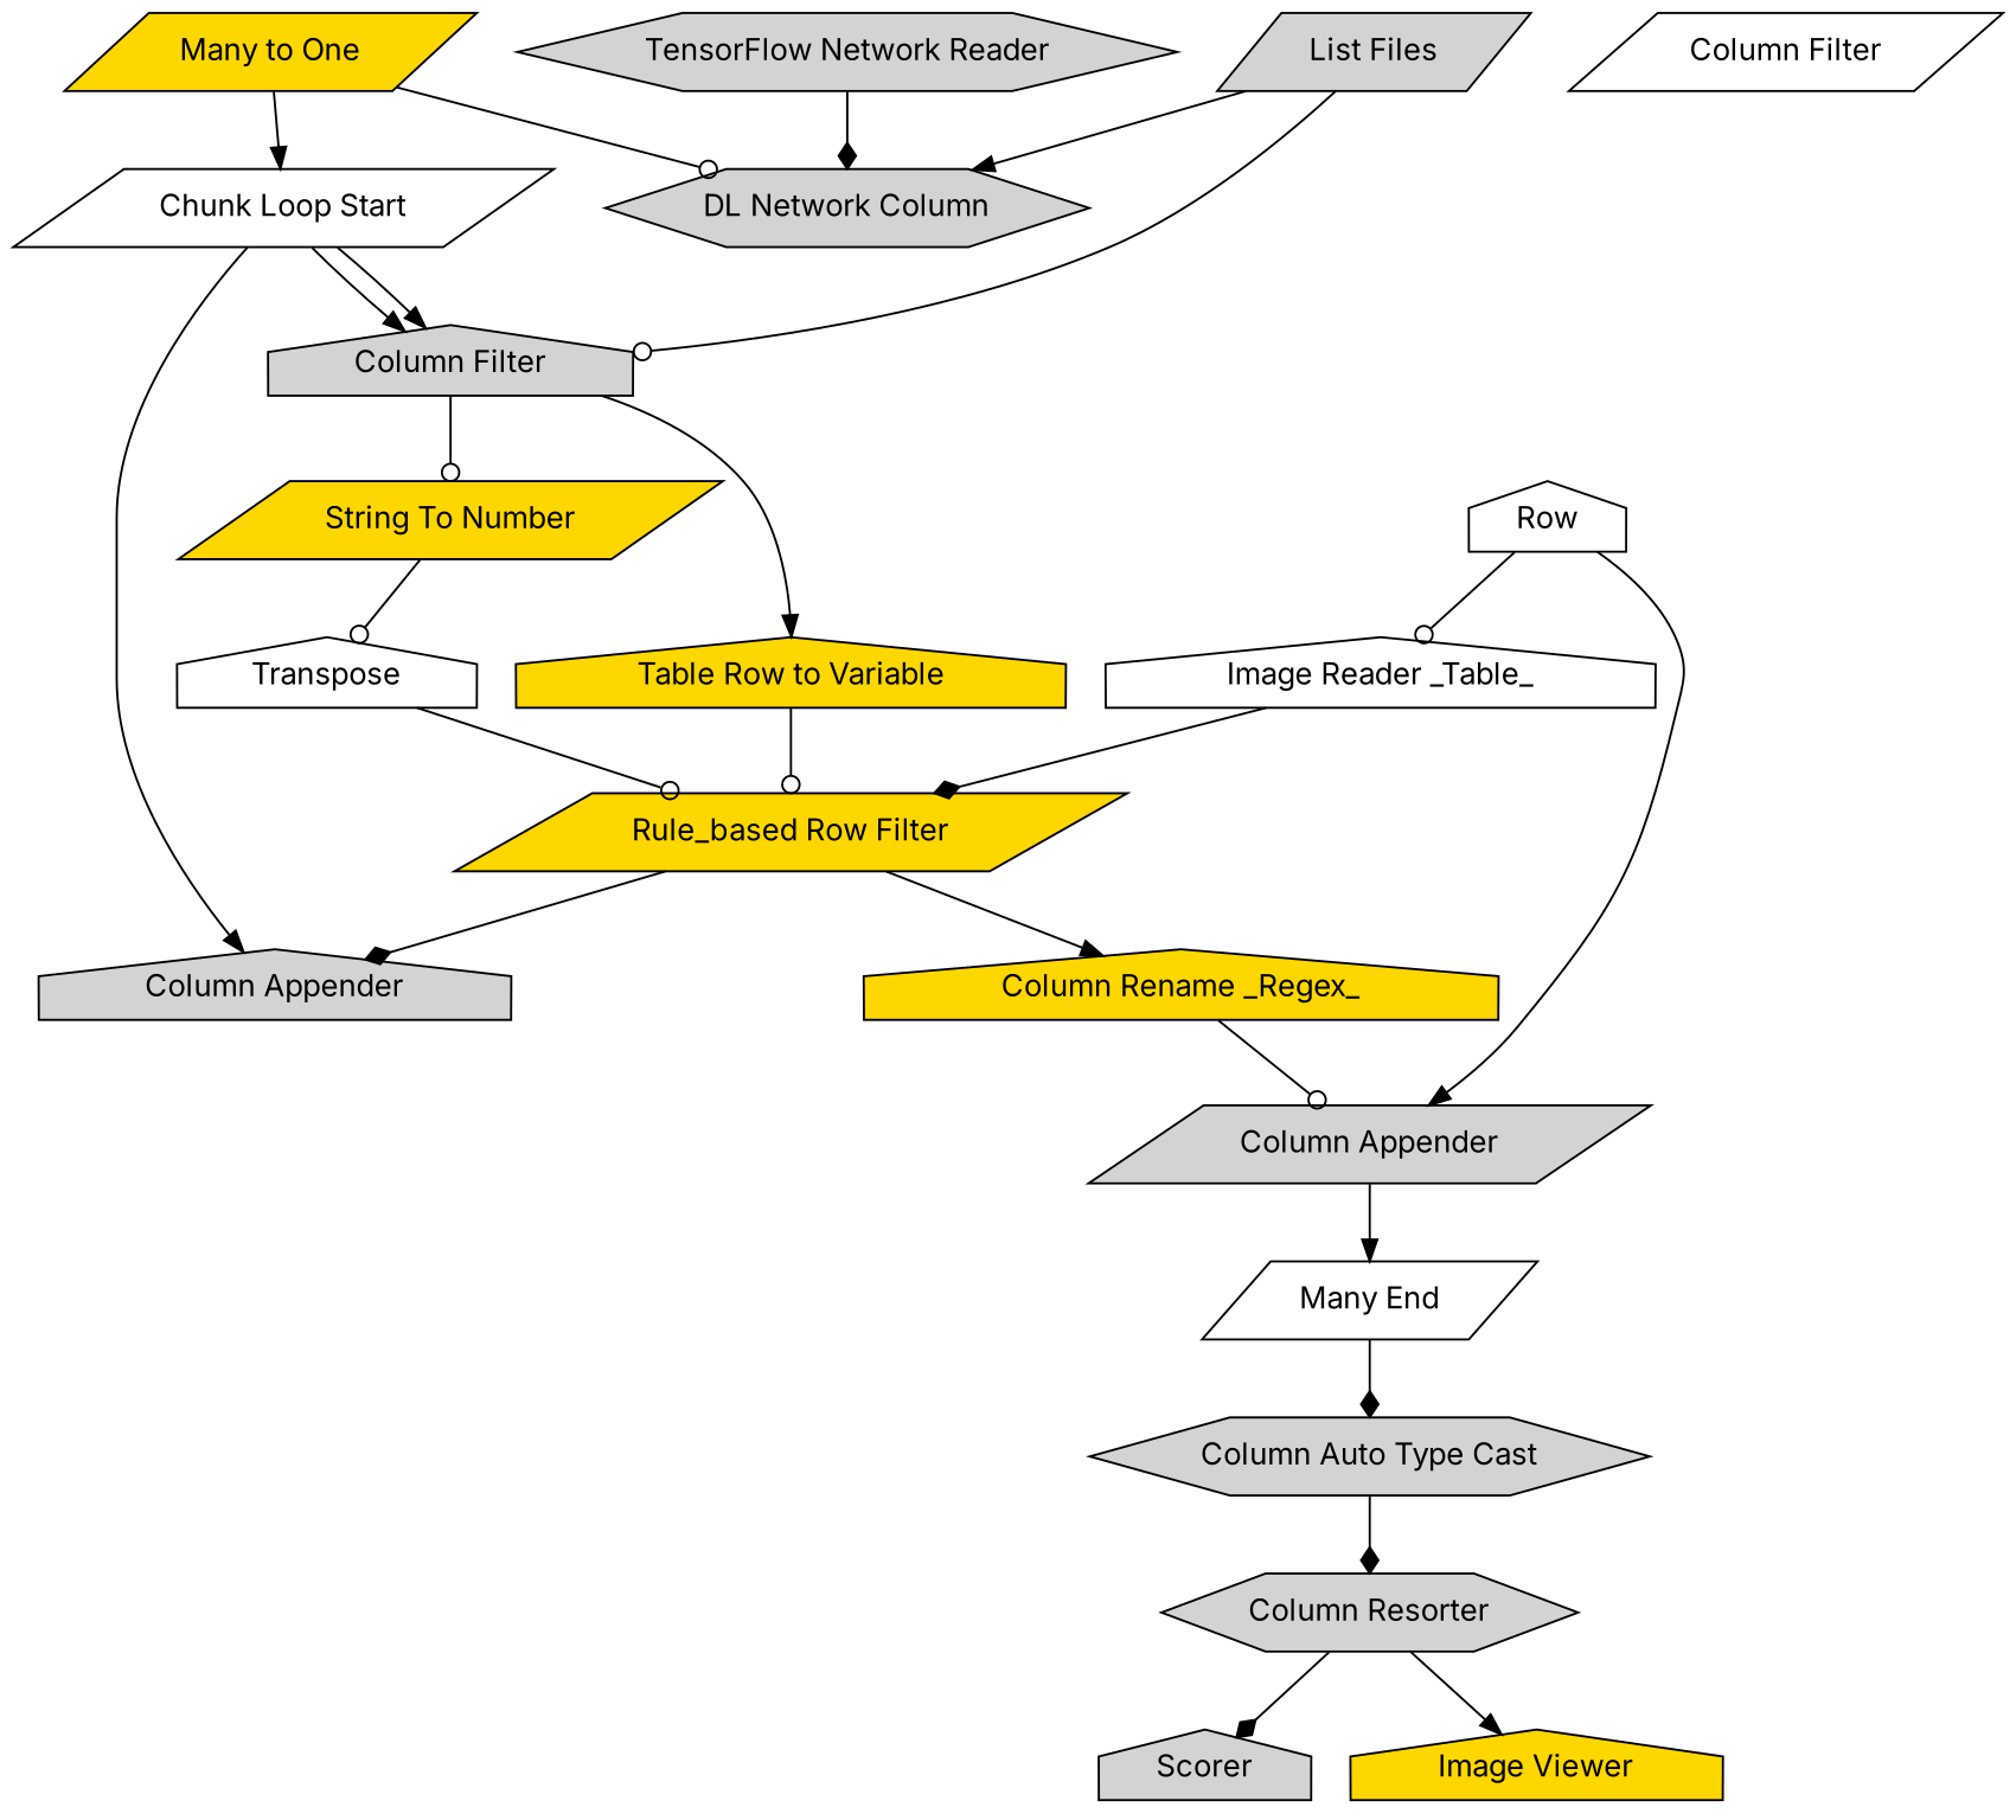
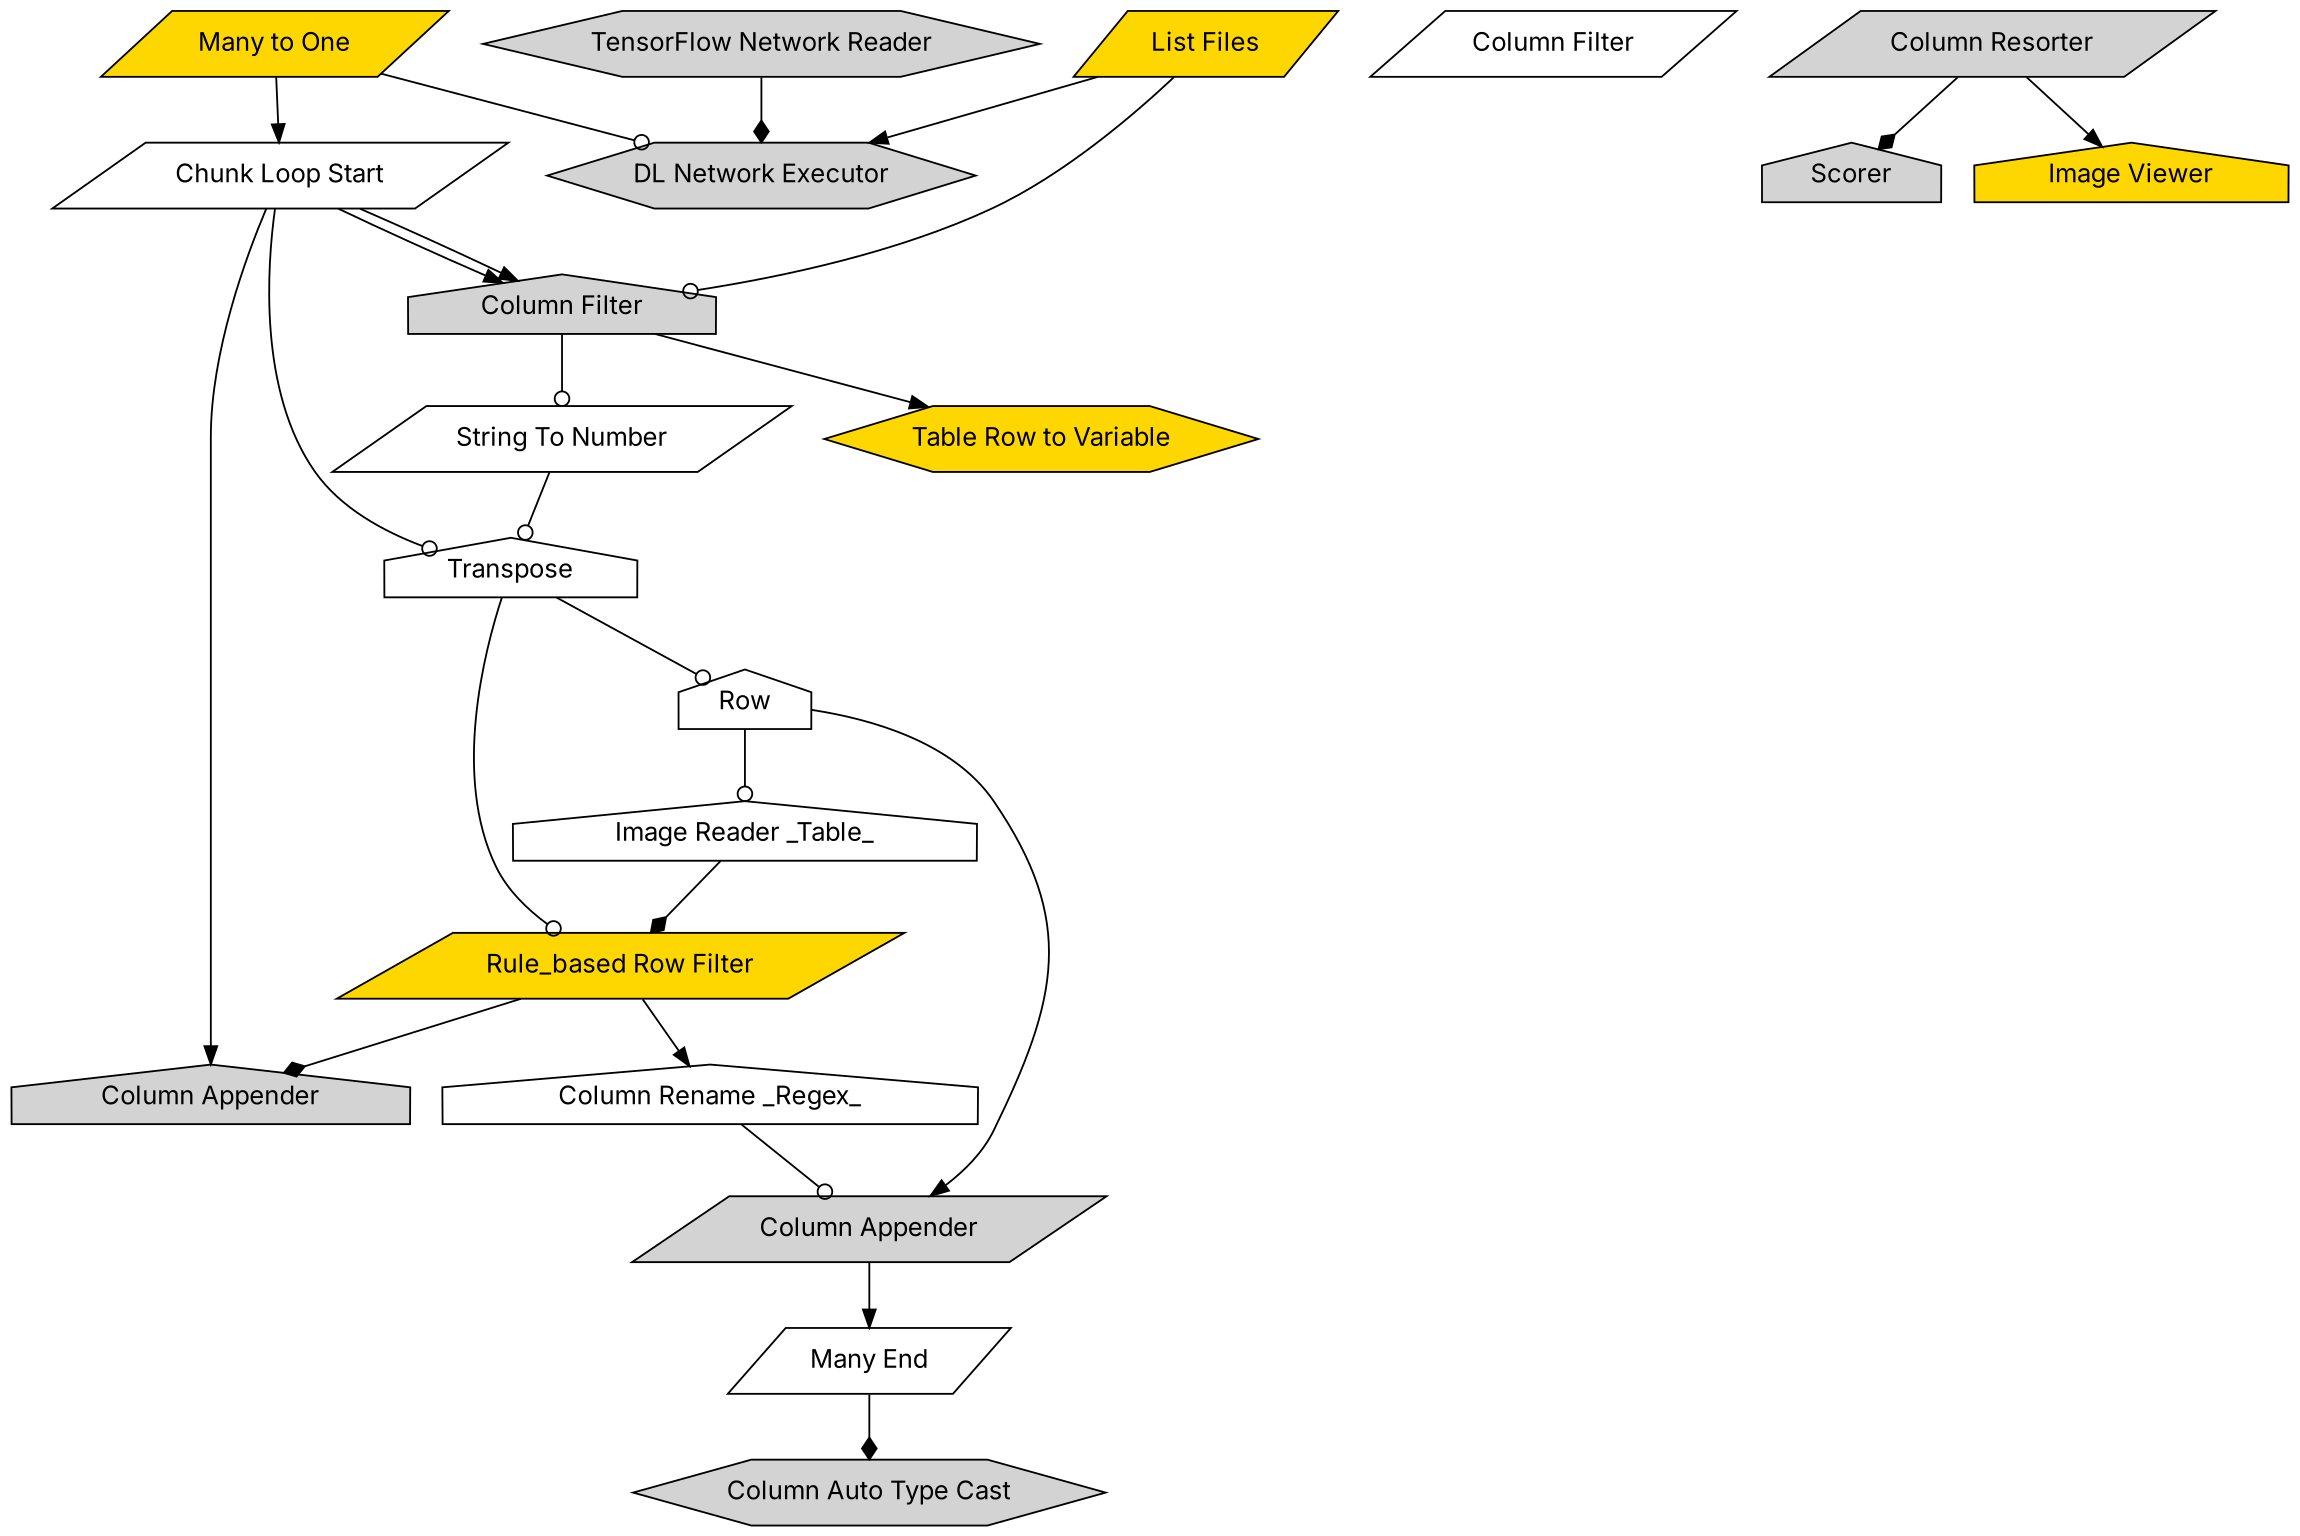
  digraph {
    fontname=Inter
    rankdir=TB
    node [fillcolor=lightgrey fontname=Inter shape=parallelogram style=filled]
    edge [arrowhead=odot fontname=Inter]
-   n1 [label="DL Network Column" shape=hexagon]
+   n1 [label="DL Network Executor" shape=hexagon]
    n2 [fillcolor=gold label="Many to One"]
    n3 [fillcolor=white label="Chunk Loop Start"]
-   n4 [label="List Files"]
+   n4 [fillcolor=gold label="List Files"]
    n5 [label="Column Filter" shape=house]
-   n6 [fillcolor=gold label="String To Number"]
-   n7 [fillcolor=gold label="Table Row to Variable" shape=house]
+   n6 [fillcolor=white label="String To Number"]
+   n7 [fillcolor=gold label="Table Row to Variable" shape=hexagon]
    n8 [fillcolor=white label="Image Reader _Table_" shape=house]
    n9 [fillcolor=gold label="Rule_based Row Filter"]
    n10 [label="Column Appender" shape=house]
-   n11 [fillcolor=gold label="Column Rename _Regex_" shape=house]
+   n11 [fillcolor=white label="Column Rename _Regex_" shape=house]
    n12 [fillcolor=white label=Transpose shape=house]
    n13 [fillcolor=white label=Row shape=house]
    n14 [label="Column Appender"]
    n15 [fillcolor=white label="Many End"]
    n16 [fillcolor=white label="Column Filter"]
    n17 [label="Column Auto Type Cast" shape=hexagon]
-   n18 [label="Column Resorter" shape=hexagon]
+   n18 [label="Column Resorter"]
    n19 [label=Scorer shape=house]
    n20 [fillcolor=gold label="Image Viewer" shape=house]
    n21 [label="TensorFlow Network Reader" shape=hexagon]
    n2 -> n1
    n2 -> n3 [arrowhead=normal]
    n3 -> n5 [arrowhead=normal]
    n3 -> n5 [arrowhead=normal]
    n3 -> n10 [arrowhead=normal]
+   n3 -> n12
    n4 -> n1 [arrowhead=normal]
    n4 -> n5
    n5 -> n6
    n5 -> n7 [arrowhead=normal]
    n6 -> n12
-   n7 -> n9
    n8 -> n9 [arrowhead=diamond]
    n9 -> n10 [arrowhead=diamond]
    n9 -> n11 [arrowhead=normal]
    n11 -> n14
    n12 -> n9
+   n12 -> n13
    n13 -> n8
    n13 -> n14 [arrowhead=normal]
    n14 -> n15 [arrowhead=normal]
    n15 -> n17 [arrowhead=diamond]
-   n17 -> n18 [arrowhead=diamond]
    n18 -> n19 [arrowhead=diamond]
    n18 -> n20 [arrowhead=normal]
    n21 -> n1 [arrowhead=diamond]
  }
